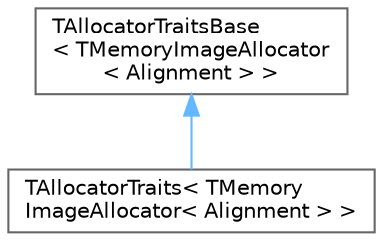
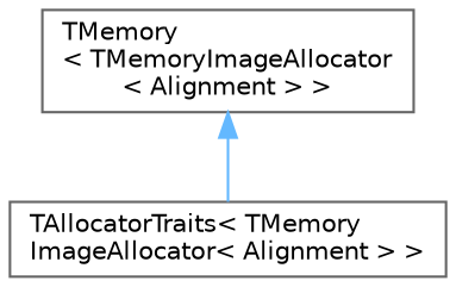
  digraph {
    rankdir=TB
    node [color=grey40 fillcolor=white fontname=Helvetica fontsize=10 shape=box style=filled]
-   n1 [height=0.2 label="TAllocatorTraitsBase\l\< TMemoryImageAllocator\l\< Alignment \> \>" width=0.4]
+   n1 [height=0.2 label="TMemory\l\< TMemoryImageAllocator\l\< Alignment \> \>" width=0.4]
    n2 [height=0.2 label="TAllocatorTraits\< TMemory\lImageAllocator\< Alignment \> \>" width=0.4]
    n1 -> n2 [color=steelblue1 dir=back fontname=Helvetica fontsize=10 labelfontname=Helvetica labelfontsize=10 style=solid]
  }
